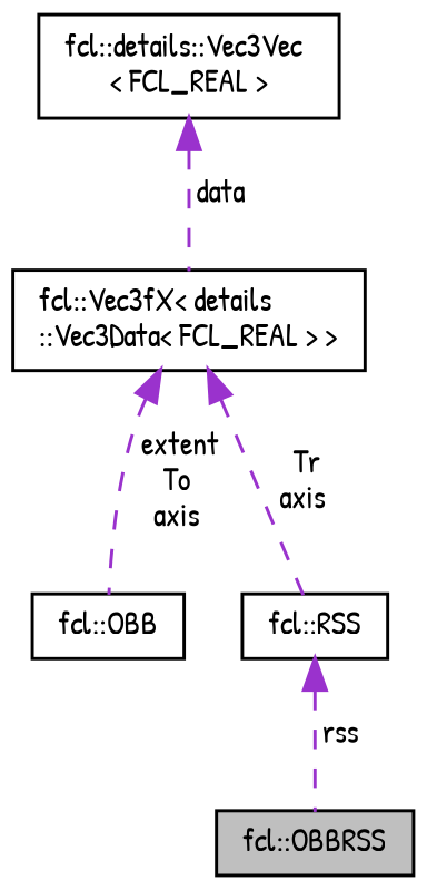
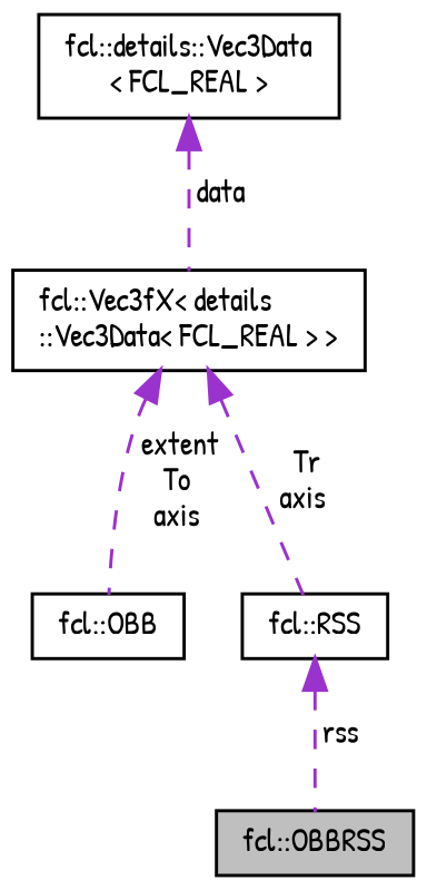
  digraph {
    fontname="Patrick Hand"
    node [color=black fillcolor=white fontname="Patrick Hand" fontsize=10 shape=record style=filled]
    edge [color=darkorchid3 dir=back fontname="Patrick Hand" fontsize=10 labelfontname=FreeSans labelfontsize=10 style=dashed]
    n1 [fillcolor=grey75 fontcolor=black height=0.2 label="fcl::OBBRSS" width=0.4]
    n2 [height=0.2 label="fcl::OBB" width=0.4]
    n3 [height=0.2 label="fcl::Vec3fX\< details\l::Vec3Data\< FCL_REAL \> \>" width=0.4]
    n4 [height=0.2 label="fcl::RSS" width=0.4]
-   n5 [height=0.2 label="fcl::details::Vec3Vec\l\< FCL_REAL \>" width=0.4]
+   n5 [height=0.2 label="fcl::details::Vec3Data\l\< FCL_REAL \>" width=0.4]
    n3 -> n2 [label=" extent\nTo\naxis"]
    n3 -> n4 [label=" Tr\naxis"]
    n4 -> n1 [label=" rss"]
    n5 -> n3 [label=" data"]
  }
